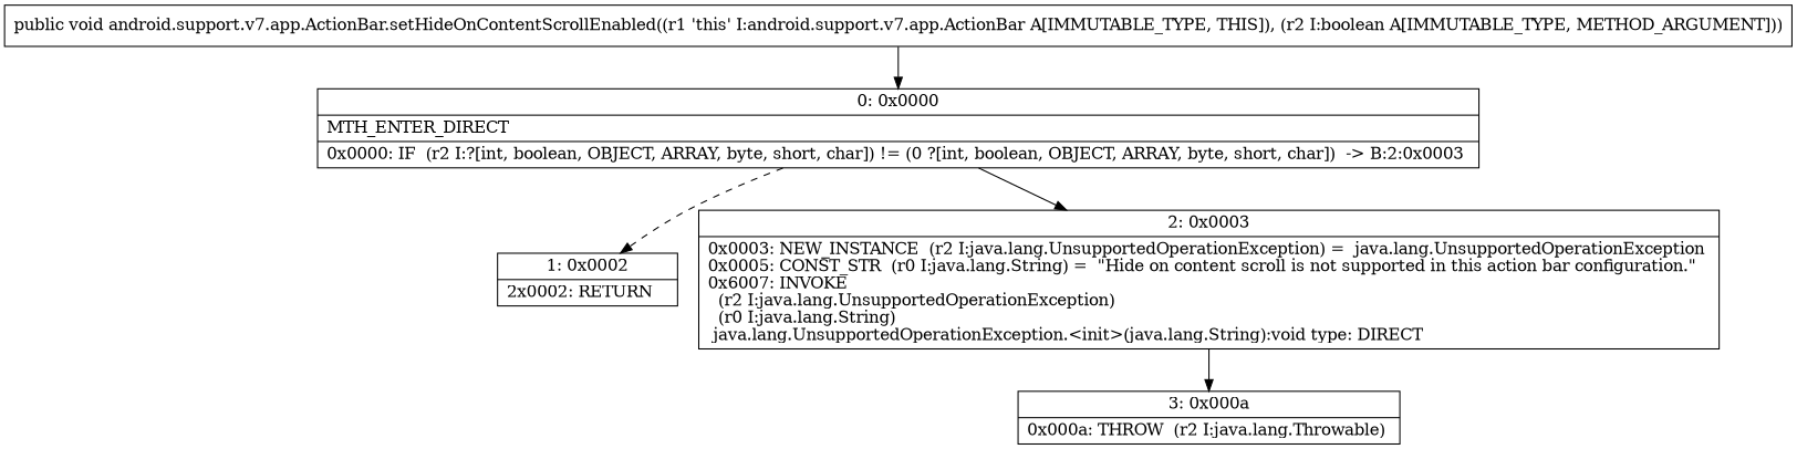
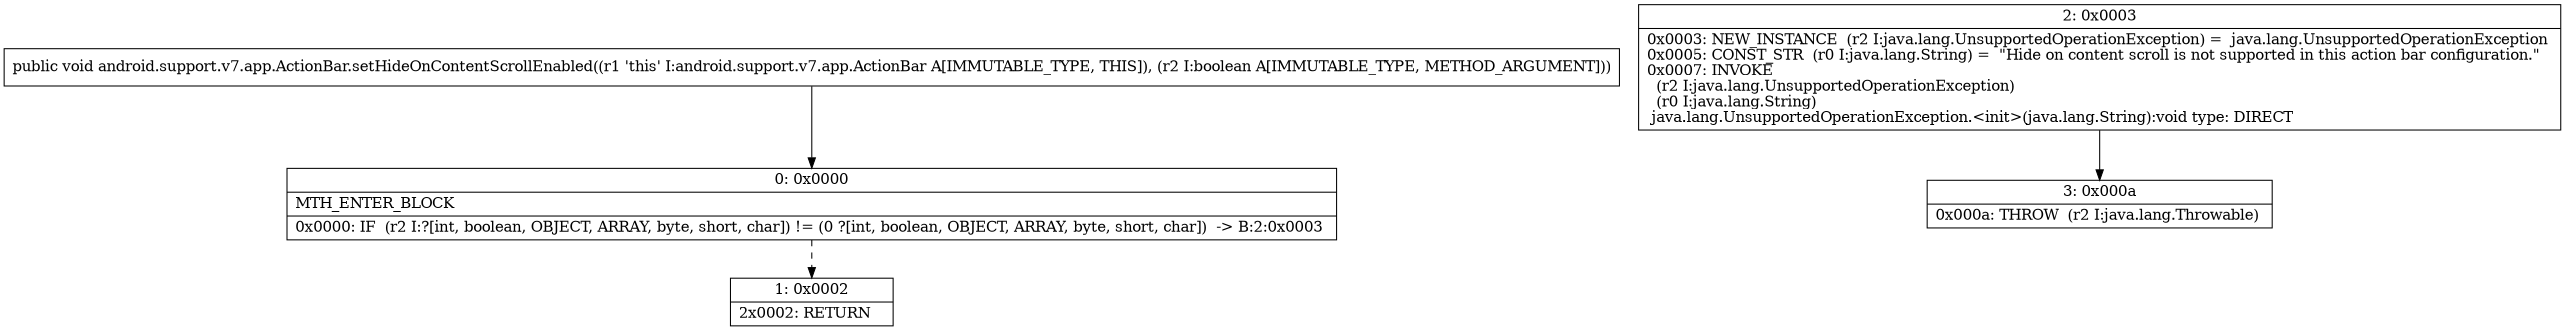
  digraph {
    node [shape=record]
-   n1 [label="{0\:\ 0x0000|MTH_ENTER_DIRECT\l|0x0000: IF  (r2 I:?[int, boolean, OBJECT, ARRAY, byte, short, char]) != (0 ?[int, boolean, OBJECT, ARRAY, byte, short, char])  \-\> B:2:0x0003 \l}"]
+   n1 [label="{0\:\ 0x0000|MTH_ENTER_BLOCK\l|0x0000: IF  (r2 I:?[int, boolean, OBJECT, ARRAY, byte, short, char]) != (0 ?[int, boolean, OBJECT, ARRAY, byte, short, char])  \-\> B:2:0x0003 \l}"]
    n2 [label="{1\:\ 0x0002|2x0002: RETURN   \l}"]
-   n3 [label="{2\:\ 0x0003|0x0003: NEW_INSTANCE  (r2 I:java.lang.UnsupportedOperationException) =  java.lang.UnsupportedOperationException \l0x0005: CONST_STR  (r0 I:java.lang.String) =  \"Hide on content scroll is not supported in this action bar configuration.\" \l0x6007: INVOKE  \l  (r2 I:java.lang.UnsupportedOperationException)\l  (r0 I:java.lang.String)\l java.lang.UnsupportedOperationException.\<init\>(java.lang.String):void type: DIRECT \l}"]
+   n3 [label="{2\:\ 0x0003|0x0003: NEW_INSTANCE  (r2 I:java.lang.UnsupportedOperationException) =  java.lang.UnsupportedOperationException \l0x0005: CONST_STR  (r0 I:java.lang.String) =  \"Hide on content scroll is not supported in this action bar configuration.\" \l0x0007: INVOKE  \l  (r2 I:java.lang.UnsupportedOperationException)\l  (r0 I:java.lang.String)\l java.lang.UnsupportedOperationException.\<init\>(java.lang.String):void type: DIRECT \l}"]
    n4 [label="{3\:\ 0x000a|0x000a: THROW  (r2 I:java.lang.Throwable) \l}"]
    n5 [label="{public void android.support.v7.app.ActionBar.setHideOnContentScrollEnabled((r1 'this' I:android.support.v7.app.ActionBar A[IMMUTABLE_TYPE, THIS]), (r2 I:boolean A[IMMUTABLE_TYPE, METHOD_ARGUMENT])) }"]
    n1 -> n2 [style=dashed]
-   n1 -> n3
    n3 -> n4
    n5 -> n1
  }
